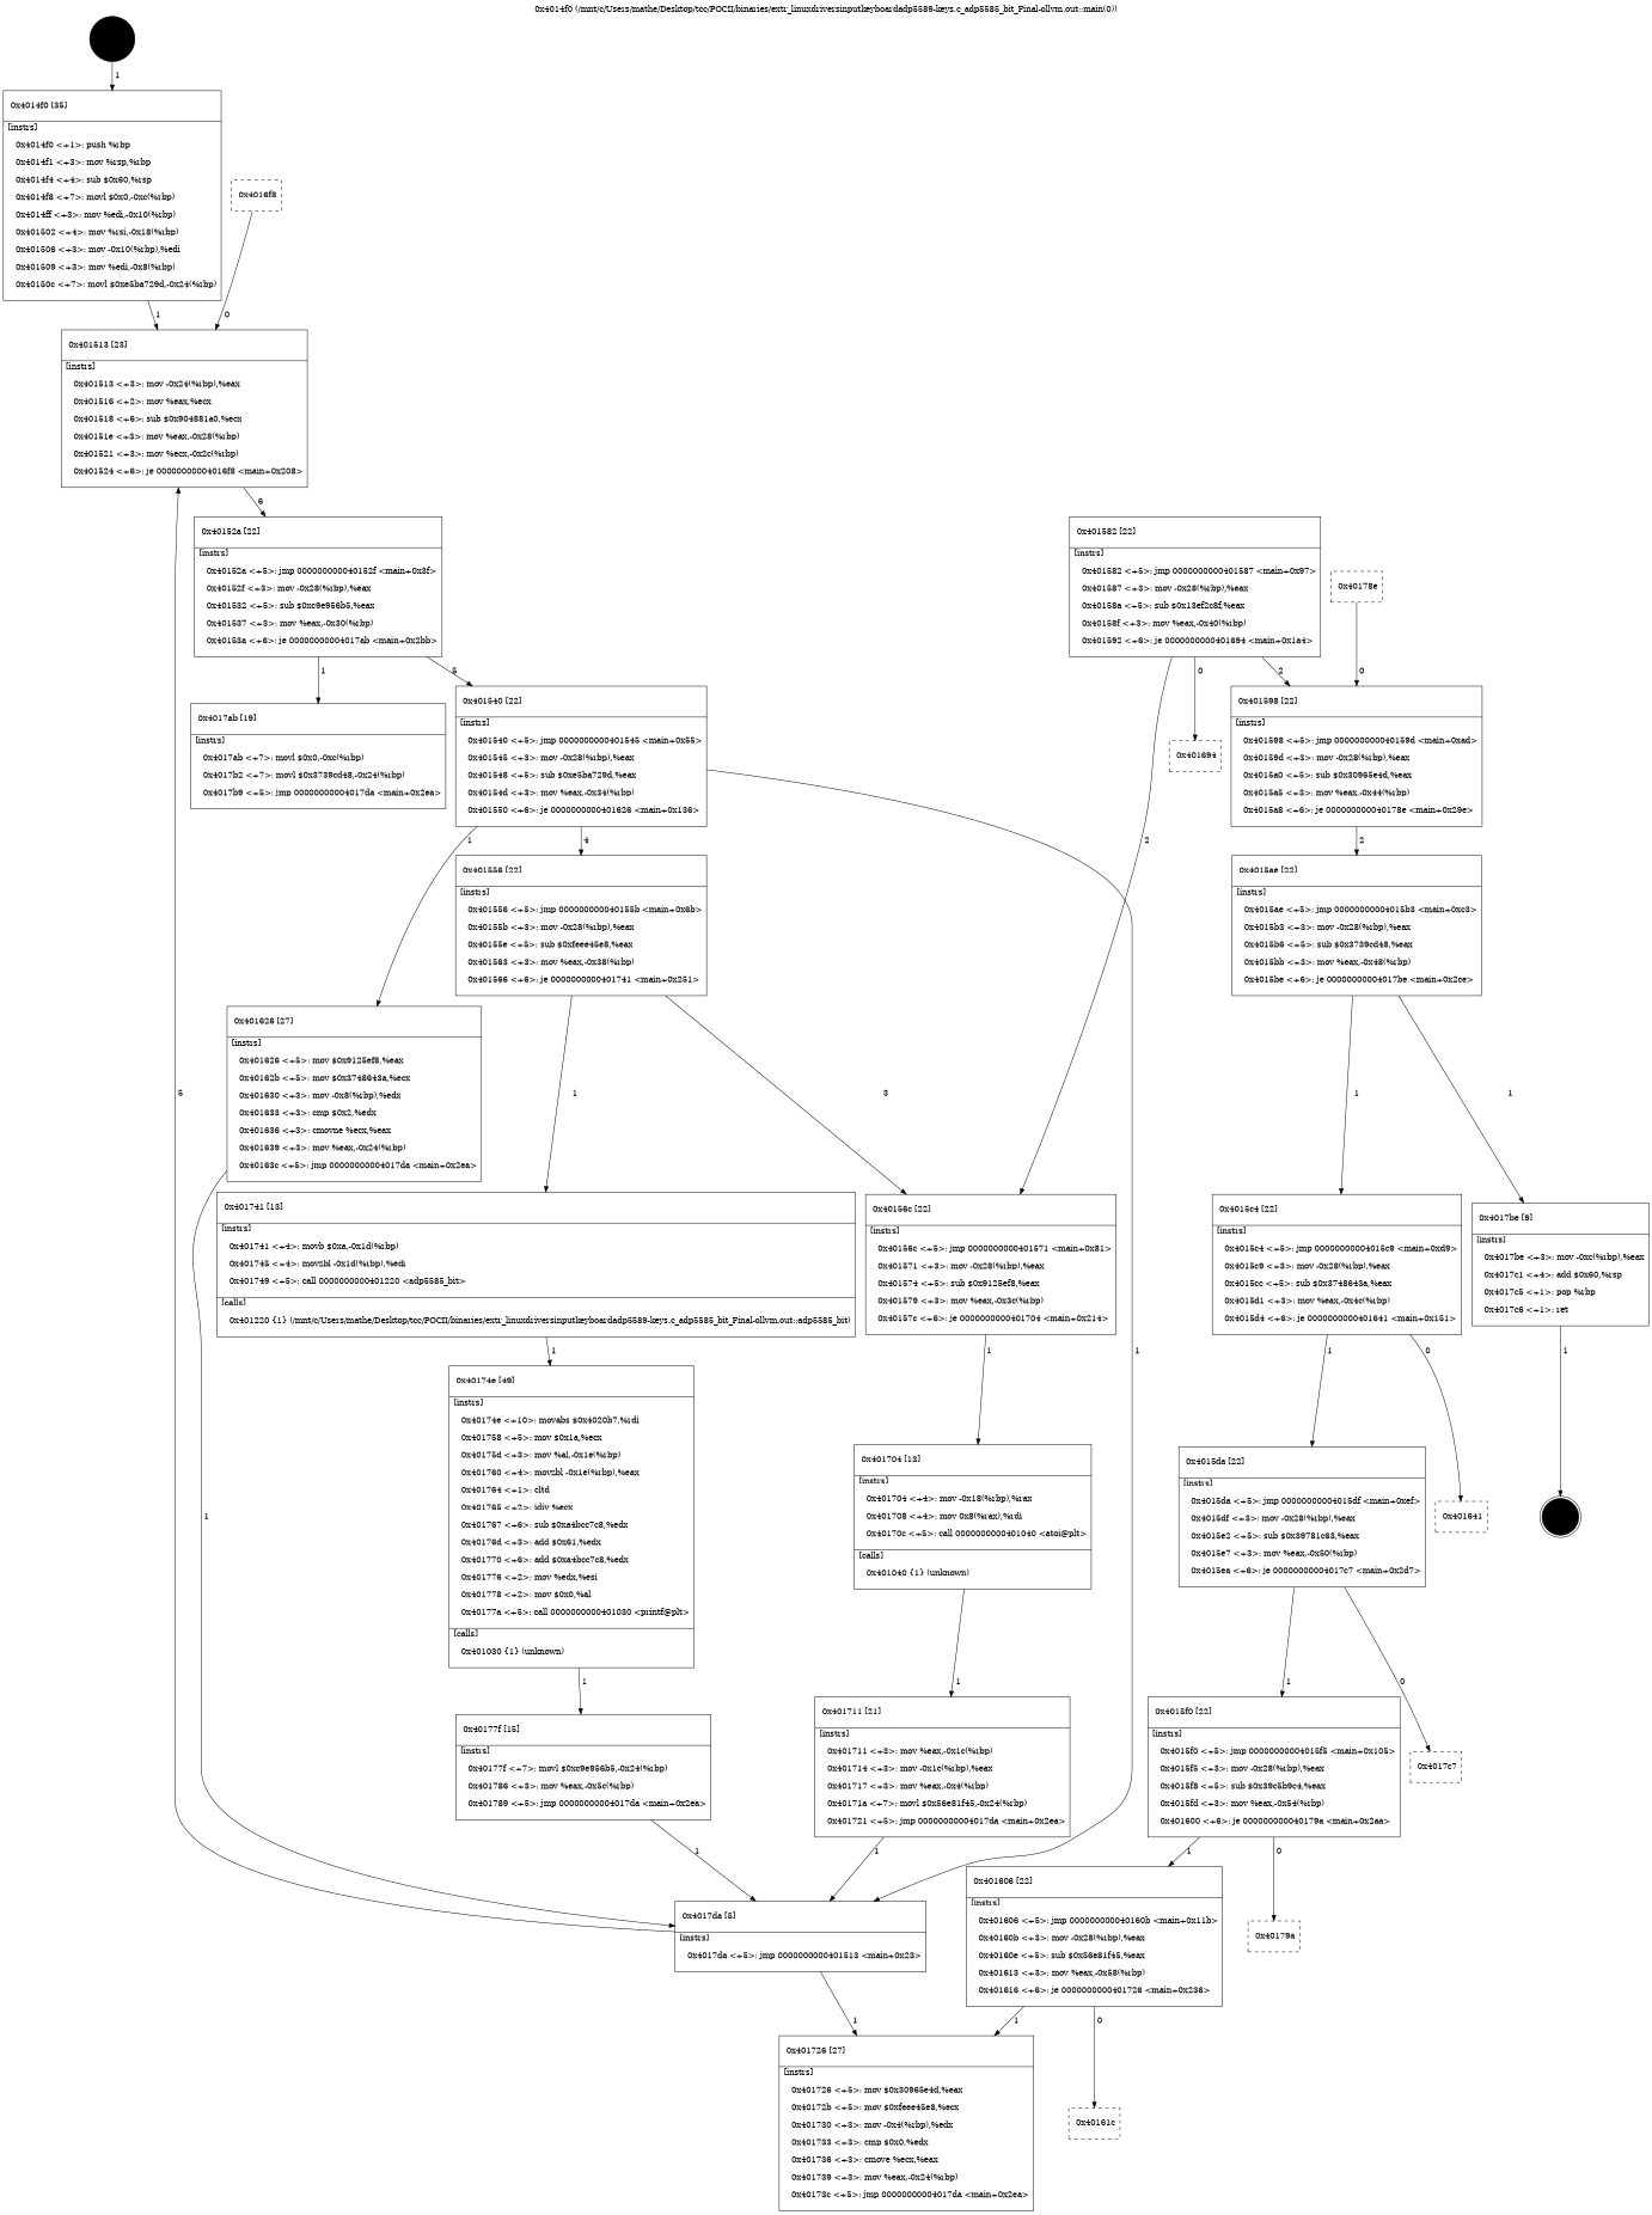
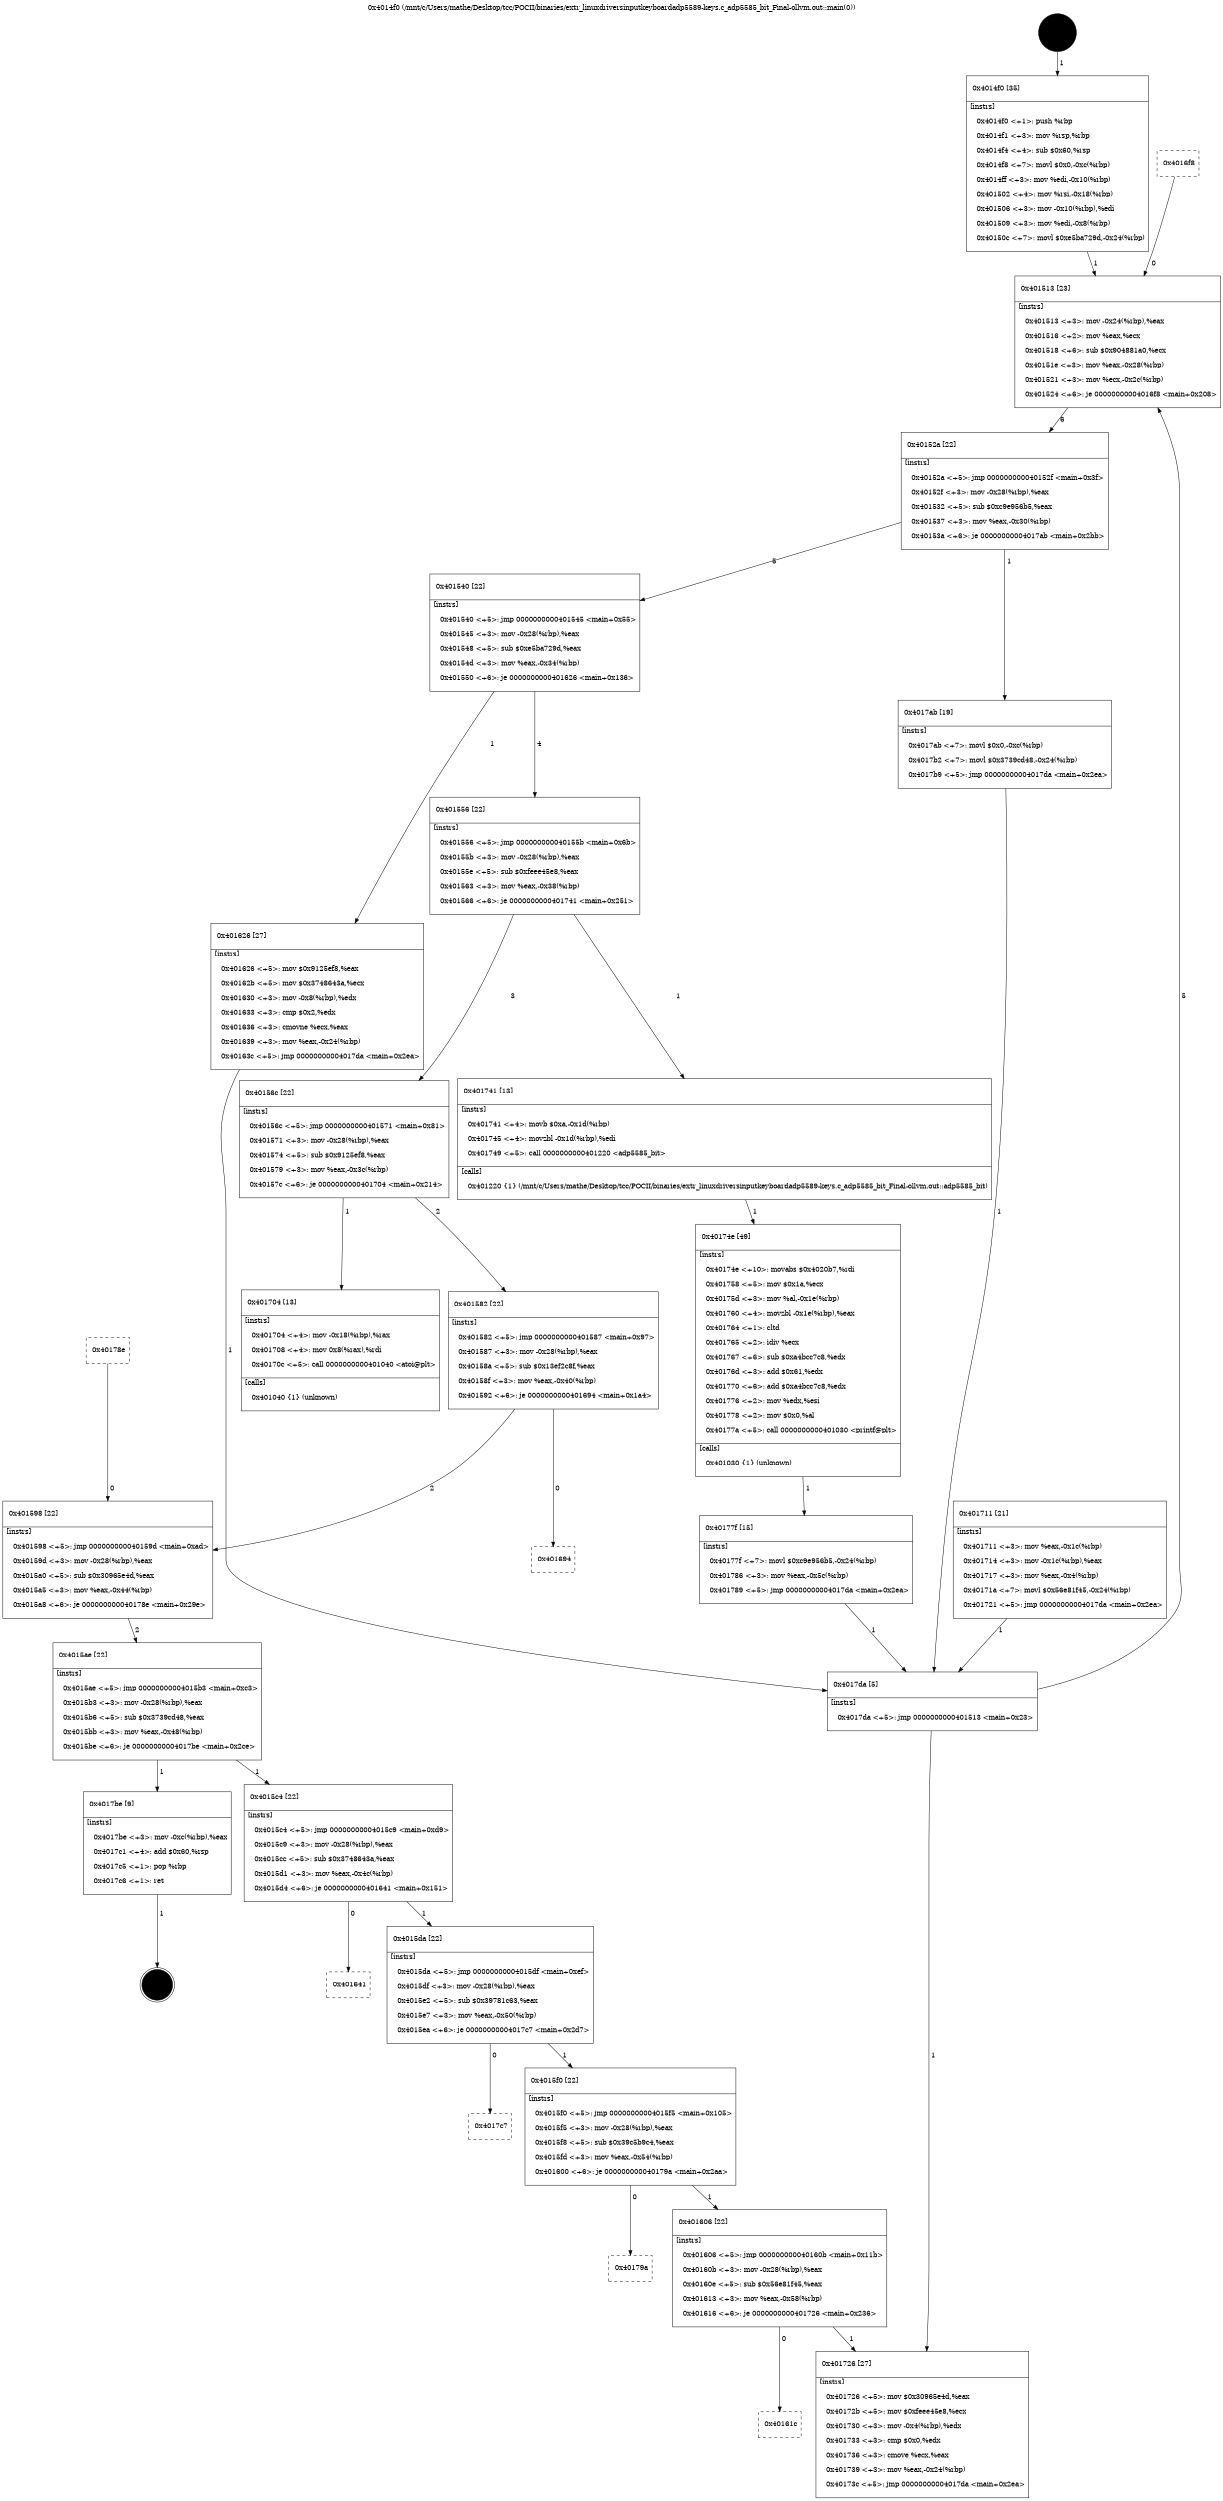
  digraph {
    label="0x4014f0 (/mnt/c/Users/mathe/Desktop/tcc/POCII/binaries/extr_linuxdriversinputkeyboardadp5589-keys.c_adp5585_bit_Final-ollvm.out::main(0))"
    labelloc=t
    node [shape=record]
    Entry [fillcolor=black height=0.3 shape=circle style=filled width=0.3]
    n2 [label="{\n     0x4014f0 [35]\l\n     | [instrs]\l\n     &nbsp;&nbsp;0x4014f0 \<+1\>: push %rbp\l\n     &nbsp;&nbsp;0x4014f1 \<+3\>: mov %rsp,%rbp\l\n     &nbsp;&nbsp;0x4014f4 \<+4\>: sub $0x60,%rsp\l\n     &nbsp;&nbsp;0x4014f8 \<+7\>: movl $0x0,-0xc(%rbp)\l\n     &nbsp;&nbsp;0x4014ff \<+3\>: mov %edi,-0x10(%rbp)\l\n     &nbsp;&nbsp;0x401502 \<+4\>: mov %rsi,-0x18(%rbp)\l\n     &nbsp;&nbsp;0x401506 \<+3\>: mov -0x10(%rbp),%edi\l\n     &nbsp;&nbsp;0x401509 \<+3\>: mov %edi,-0x8(%rbp)\l\n     &nbsp;&nbsp;0x40150c \<+7\>: movl $0xe5ba729d,-0x24(%rbp)\l\n  }"]
    n3 [label="{\n     0x401513 [23]\l\n     | [instrs]\l\n     &nbsp;&nbsp;0x401513 \<+3\>: mov -0x24(%rbp),%eax\l\n     &nbsp;&nbsp;0x401516 \<+2\>: mov %eax,%ecx\l\n     &nbsp;&nbsp;0x401518 \<+6\>: sub $0x904881a0,%ecx\l\n     &nbsp;&nbsp;0x40151e \<+3\>: mov %eax,-0x28(%rbp)\l\n     &nbsp;&nbsp;0x401521 \<+3\>: mov %ecx,-0x2c(%rbp)\l\n     &nbsp;&nbsp;0x401524 \<+6\>: je 00000000004016f8 \<main+0x208\>\l\n  }"]
    n4 [label="{\n     0x40152a [22]\l\n     | [instrs]\l\n     &nbsp;&nbsp;0x40152a \<+5\>: jmp 000000000040152f \<main+0x3f\>\l\n     &nbsp;&nbsp;0x40152f \<+3\>: mov -0x28(%rbp),%eax\l\n     &nbsp;&nbsp;0x401532 \<+5\>: sub $0xc9e956b5,%eax\l\n     &nbsp;&nbsp;0x401537 \<+3\>: mov %eax,-0x30(%rbp)\l\n     &nbsp;&nbsp;0x40153a \<+6\>: je 00000000004017ab \<main+0x2bb\>\l\n  }"]
    n5 [label="{\n     0x4016f8\l\n  }" style=dashed]
    n6 [label="{\n     0x4017ab [19]\l\n     | [instrs]\l\n     &nbsp;&nbsp;0x4017ab \<+7\>: movl $0x0,-0xc(%rbp)\l\n     &nbsp;&nbsp;0x4017b2 \<+7\>: movl $0x3739cd48,-0x24(%rbp)\l\n     &nbsp;&nbsp;0x4017b9 \<+5\>: jmp 00000000004017da \<main+0x2ea\>\l\n  }"]
    n7 [label="{\n     0x401540 [22]\l\n     | [instrs]\l\n     &nbsp;&nbsp;0x401540 \<+5\>: jmp 0000000000401545 \<main+0x55\>\l\n     &nbsp;&nbsp;0x401545 \<+3\>: mov -0x28(%rbp),%eax\l\n     &nbsp;&nbsp;0x401548 \<+5\>: sub $0xe5ba729d,%eax\l\n     &nbsp;&nbsp;0x40154d \<+3\>: mov %eax,-0x34(%rbp)\l\n     &nbsp;&nbsp;0x401550 \<+6\>: je 0000000000401626 \<main+0x136\>\l\n  }"]
    n8 [label="{\n     0x4017da [5]\l\n     | [instrs]\l\n     &nbsp;&nbsp;0x4017da \<+5\>: jmp 0000000000401513 \<main+0x23\>\l\n  }"]
    n9 [label="{\n     0x401626 [27]\l\n     | [instrs]\l\n     &nbsp;&nbsp;0x401626 \<+5\>: mov $0x9125ef8,%eax\l\n     &nbsp;&nbsp;0x40162b \<+5\>: mov $0x3748643a,%ecx\l\n     &nbsp;&nbsp;0x401630 \<+3\>: mov -0x8(%rbp),%edx\l\n     &nbsp;&nbsp;0x401633 \<+3\>: cmp $0x2,%edx\l\n     &nbsp;&nbsp;0x401636 \<+3\>: cmovne %ecx,%eax\l\n     &nbsp;&nbsp;0x401639 \<+3\>: mov %eax,-0x24(%rbp)\l\n     &nbsp;&nbsp;0x40163c \<+5\>: jmp 00000000004017da \<main+0x2ea\>\l\n  }"]
    n10 [label="{\n     0x401556 [22]\l\n     | [instrs]\l\n     &nbsp;&nbsp;0x401556 \<+5\>: jmp 000000000040155b \<main+0x6b\>\l\n     &nbsp;&nbsp;0x40155b \<+3\>: mov -0x28(%rbp),%eax\l\n     &nbsp;&nbsp;0x40155e \<+5\>: sub $0xfeee45e8,%eax\l\n     &nbsp;&nbsp;0x401563 \<+3\>: mov %eax,-0x38(%rbp)\l\n     &nbsp;&nbsp;0x401566 \<+6\>: je 0000000000401741 \<main+0x251\>\l\n  }"]
    Exit [fillcolor=black height=0.3 peripheries=2 shape=circle style=filled width=0.3]
    n12 [label="{\n     0x401726 [27]\l\n     | [instrs]\l\n     &nbsp;&nbsp;0x401726 \<+5\>: mov $0x30965e4d,%eax\l\n     &nbsp;&nbsp;0x40172b \<+5\>: mov $0xfeee45e8,%ecx\l\n     &nbsp;&nbsp;0x401730 \<+3\>: mov -0x4(%rbp),%edx\l\n     &nbsp;&nbsp;0x401733 \<+3\>: cmp $0x0,%edx\l\n     &nbsp;&nbsp;0x401736 \<+3\>: cmove %ecx,%eax\l\n     &nbsp;&nbsp;0x401739 \<+3\>: mov %eax,-0x24(%rbp)\l\n     &nbsp;&nbsp;0x40173c \<+5\>: jmp 00000000004017da \<main+0x2ea\>\l\n  }"]
    n13 [label="{\n     0x401741 [13]\l\n     | [instrs]\l\n     &nbsp;&nbsp;0x401741 \<+4\>: movb $0xa,-0x1d(%rbp)\l\n     &nbsp;&nbsp;0x401745 \<+4\>: movzbl -0x1d(%rbp),%edi\l\n     &nbsp;&nbsp;0x401749 \<+5\>: call 0000000000401220 \<adp5585_bit\>\l\n     | [calls]\l\n     &nbsp;&nbsp;0x401220 \{1\} (/mnt/c/Users/mathe/Desktop/tcc/POCII/binaries/extr_linuxdriversinputkeyboardadp5589-keys.c_adp5585_bit_Final-ollvm.out::adp5585_bit)\l\n  }"]
    n14 [label="{\n     0x40156c [22]\l\n     | [instrs]\l\n     &nbsp;&nbsp;0x40156c \<+5\>: jmp 0000000000401571 \<main+0x81\>\l\n     &nbsp;&nbsp;0x401571 \<+3\>: mov -0x28(%rbp),%eax\l\n     &nbsp;&nbsp;0x401574 \<+5\>: sub $0x9125ef8,%eax\l\n     &nbsp;&nbsp;0x401579 \<+3\>: mov %eax,-0x3c(%rbp)\l\n     &nbsp;&nbsp;0x40157c \<+6\>: je 0000000000401704 \<main+0x214\>\l\n  }"]
    n15 [label="{\n     0x40177f [15]\l\n     | [instrs]\l\n     &nbsp;&nbsp;0x40177f \<+7\>: movl $0xc9e956b5,-0x24(%rbp)\l\n     &nbsp;&nbsp;0x401786 \<+3\>: mov %eax,-0x5c(%rbp)\l\n     &nbsp;&nbsp;0x401789 \<+5\>: jmp 00000000004017da \<main+0x2ea\>\l\n  }"]
    n16 [label="{\n     0x40174e [49]\l\n     | [instrs]\l\n     &nbsp;&nbsp;0x40174e \<+10\>: movabs $0x4020b7,%rdi\l\n     &nbsp;&nbsp;0x401758 \<+5\>: mov $0x1a,%ecx\l\n     &nbsp;&nbsp;0x40175d \<+3\>: mov %al,-0x1e(%rbp)\l\n     &nbsp;&nbsp;0x401760 \<+4\>: movzbl -0x1e(%rbp),%eax\l\n     &nbsp;&nbsp;0x401764 \<+1\>: cltd\l\n     &nbsp;&nbsp;0x401765 \<+2\>: idiv %ecx\l\n     &nbsp;&nbsp;0x401767 \<+6\>: sub $0xa4bcc7c8,%edx\l\n     &nbsp;&nbsp;0x40176d \<+3\>: add $0x61,%edx\l\n     &nbsp;&nbsp;0x401770 \<+6\>: add $0xa4bcc7c8,%edx\l\n     &nbsp;&nbsp;0x401776 \<+2\>: mov %edx,%esi\l\n     &nbsp;&nbsp;0x401778 \<+2\>: mov $0x0,%al\l\n     &nbsp;&nbsp;0x40177a \<+5\>: call 0000000000401030 \<printf@plt\>\l\n     | [calls]\l\n     &nbsp;&nbsp;0x401030 \{1\} (unknown)\l\n  }"]
    n17 [label="{\n     0x401704 [13]\l\n     | [instrs]\l\n     &nbsp;&nbsp;0x401704 \<+4\>: mov -0x18(%rbp),%rax\l\n     &nbsp;&nbsp;0x401708 \<+4\>: mov 0x8(%rax),%rdi\l\n     &nbsp;&nbsp;0x40170c \<+5\>: call 0000000000401040 \<atoi@plt\>\l\n     | [calls]\l\n     &nbsp;&nbsp;0x401040 \{1\} (unknown)\l\n  }"]
    n18 [label="{\n     0x401582 [22]\l\n     | [instrs]\l\n     &nbsp;&nbsp;0x401582 \<+5\>: jmp 0000000000401587 \<main+0x97\>\l\n     &nbsp;&nbsp;0x401587 \<+3\>: mov -0x28(%rbp),%eax\l\n     &nbsp;&nbsp;0x40158a \<+5\>: sub $0x13ef2c8f,%eax\l\n     &nbsp;&nbsp;0x40158f \<+3\>: mov %eax,-0x40(%rbp)\l\n     &nbsp;&nbsp;0x401592 \<+6\>: je 0000000000401694 \<main+0x1a4\>\l\n  }"]
    n19 [label="{\n     0x401711 [21]\l\n     | [instrs]\l\n     &nbsp;&nbsp;0x401711 \<+3\>: mov %eax,-0x1c(%rbp)\l\n     &nbsp;&nbsp;0x401714 \<+3\>: mov -0x1c(%rbp),%eax\l\n     &nbsp;&nbsp;0x401717 \<+3\>: mov %eax,-0x4(%rbp)\l\n     &nbsp;&nbsp;0x40171a \<+7\>: movl $0x56e81f45,-0x24(%rbp)\l\n     &nbsp;&nbsp;0x401721 \<+5\>: jmp 00000000004017da \<main+0x2ea\>\l\n  }"]
    n20 [label="{\n     0x401694\l\n  }" style=dashed]
    n21 [label="{\n     0x401598 [22]\l\n     | [instrs]\l\n     &nbsp;&nbsp;0x401598 \<+5\>: jmp 000000000040159d \<main+0xad\>\l\n     &nbsp;&nbsp;0x40159d \<+3\>: mov -0x28(%rbp),%eax\l\n     &nbsp;&nbsp;0x4015a0 \<+5\>: sub $0x30965e4d,%eax\l\n     &nbsp;&nbsp;0x4015a5 \<+3\>: mov %eax,-0x44(%rbp)\l\n     &nbsp;&nbsp;0x4015a8 \<+6\>: je 000000000040178e \<main+0x29e\>\l\n  }"]
    n22 [label="{\n     0x40161c\l\n  }" style=dashed]
    n23 [label="{\n     0x4015ae [22]\l\n     | [instrs]\l\n     &nbsp;&nbsp;0x4015ae \<+5\>: jmp 00000000004015b3 \<main+0xc3\>\l\n     &nbsp;&nbsp;0x4015b3 \<+3\>: mov -0x28(%rbp),%eax\l\n     &nbsp;&nbsp;0x4015b6 \<+5\>: sub $0x3739cd48,%eax\l\n     &nbsp;&nbsp;0x4015bb \<+3\>: mov %eax,-0x48(%rbp)\l\n     &nbsp;&nbsp;0x4015be \<+6\>: je 00000000004017be \<main+0x2ce\>\l\n  }"]
    n24 [label="{\n     0x40178e\l\n  }" style=dashed]
    n25 [label="{\n     0x4017be [9]\l\n     | [instrs]\l\n     &nbsp;&nbsp;0x4017be \<+3\>: mov -0xc(%rbp),%eax\l\n     &nbsp;&nbsp;0x4017c1 \<+4\>: add $0x60,%rsp\l\n     &nbsp;&nbsp;0x4017c5 \<+1\>: pop %rbp\l\n     &nbsp;&nbsp;0x4017c6 \<+1\>: ret\l\n  }"]
    n26 [label="{\n     0x4015c4 [22]\l\n     | [instrs]\l\n     &nbsp;&nbsp;0x4015c4 \<+5\>: jmp 00000000004015c9 \<main+0xd9\>\l\n     &nbsp;&nbsp;0x4015c9 \<+3\>: mov -0x28(%rbp),%eax\l\n     &nbsp;&nbsp;0x4015cc \<+5\>: sub $0x3748643a,%eax\l\n     &nbsp;&nbsp;0x4015d1 \<+3\>: mov %eax,-0x4c(%rbp)\l\n     &nbsp;&nbsp;0x4015d4 \<+6\>: je 0000000000401641 \<main+0x151\>\l\n  }"]
    n27 [label="{\n     0x401606 [22]\l\n     | [instrs]\l\n     &nbsp;&nbsp;0x401606 \<+5\>: jmp 000000000040160b \<main+0x11b\>\l\n     &nbsp;&nbsp;0x40160b \<+3\>: mov -0x28(%rbp),%eax\l\n     &nbsp;&nbsp;0x40160e \<+5\>: sub $0x56e81f45,%eax\l\n     &nbsp;&nbsp;0x401613 \<+3\>: mov %eax,-0x58(%rbp)\l\n     &nbsp;&nbsp;0x401616 \<+6\>: je 0000000000401726 \<main+0x236\>\l\n  }"]
    n28 [label="{\n     0x401641\l\n  }" style=dashed]
    n29 [label="{\n     0x4015da [22]\l\n     | [instrs]\l\n     &nbsp;&nbsp;0x4015da \<+5\>: jmp 00000000004015df \<main+0xef\>\l\n     &nbsp;&nbsp;0x4015df \<+3\>: mov -0x28(%rbp),%eax\l\n     &nbsp;&nbsp;0x4015e2 \<+5\>: sub $0x39781c63,%eax\l\n     &nbsp;&nbsp;0x4015e7 \<+3\>: mov %eax,-0x50(%rbp)\l\n     &nbsp;&nbsp;0x4015ea \<+6\>: je 00000000004017c7 \<main+0x2d7\>\l\n  }"]
    n30 [label="{\n     0x40179a\l\n  }" style=dashed]
    n31 [label="{\n     0x4015f0 [22]\l\n     | [instrs]\l\n     &nbsp;&nbsp;0x4015f0 \<+5\>: jmp 00000000004015f5 \<main+0x105\>\l\n     &nbsp;&nbsp;0x4015f5 \<+3\>: mov -0x28(%rbp),%eax\l\n     &nbsp;&nbsp;0x4015f8 \<+5\>: sub $0x39c5b9c4,%eax\l\n     &nbsp;&nbsp;0x4015fd \<+3\>: mov %eax,-0x54(%rbp)\l\n     &nbsp;&nbsp;0x401600 \<+6\>: je 000000000040179a \<main+0x2aa\>\l\n  }"]
    n32 [label="{\n     0x4017c7\l\n  }" style=dashed]
    Entry -> n2 [label=" 1"]
    n2 -> n3 [label=" 1"]
    n3 -> n4 [label=" 6"]
    n4 -> n6 [label=" 1"]
    n4 -> n7 [label=" 5"]
    n5 -> n3 [label=" 0"]
-   n7 -> n8 [label=" 1"]
+   n6 -> n8 [label=" 1"]
    n7 -> n9 [label=" 1"]
    n7 -> n10 [label=" 4"]
    n8 -> n3 [label=" 5"]
    n8 -> n12 [label=" 1"]
    n9 -> n8 [label=" 1"]
    n10 -> n13 [label=" 1"]
    n10 -> n14 [label=" 3"]
    n13 -> n16 [label=" 1"]
    n14 -> n17 [label=" 1"]
-   n18 -> n14 [label=" 2"]
+   n14 -> n18 [label=" 2"]
    n15 -> n8 [label=" 1"]
    n16 -> n15 [label=" 1"]
-   n17 -> n19 [label=" 1"]
    n18 -> n20 [label=" 0"]
    n18 -> n21 [label=" 2"]
    n19 -> n8 [label=" 1"]
    n21 -> n23 [label=" 2"]
    n23 -> n25 [label=" 1"]
    n23 -> n26 [label=" 1"]
    n24 -> n21 [label=" 0"]
    n25 -> Exit [label=" 1"]
    n26 -> n28 [label=" 0"]
    n26 -> n29 [label=" 1"]
    n27 -> n12 [label=" 1"]
    n27 -> n22 [label=" 0"]
    n29 -> n31 [label=" 1"]
    n29 -> n32 [label=" 0"]
    n31 -> n27 [label=" 1"]
    n31 -> n30 [label=" 0"]
  }
